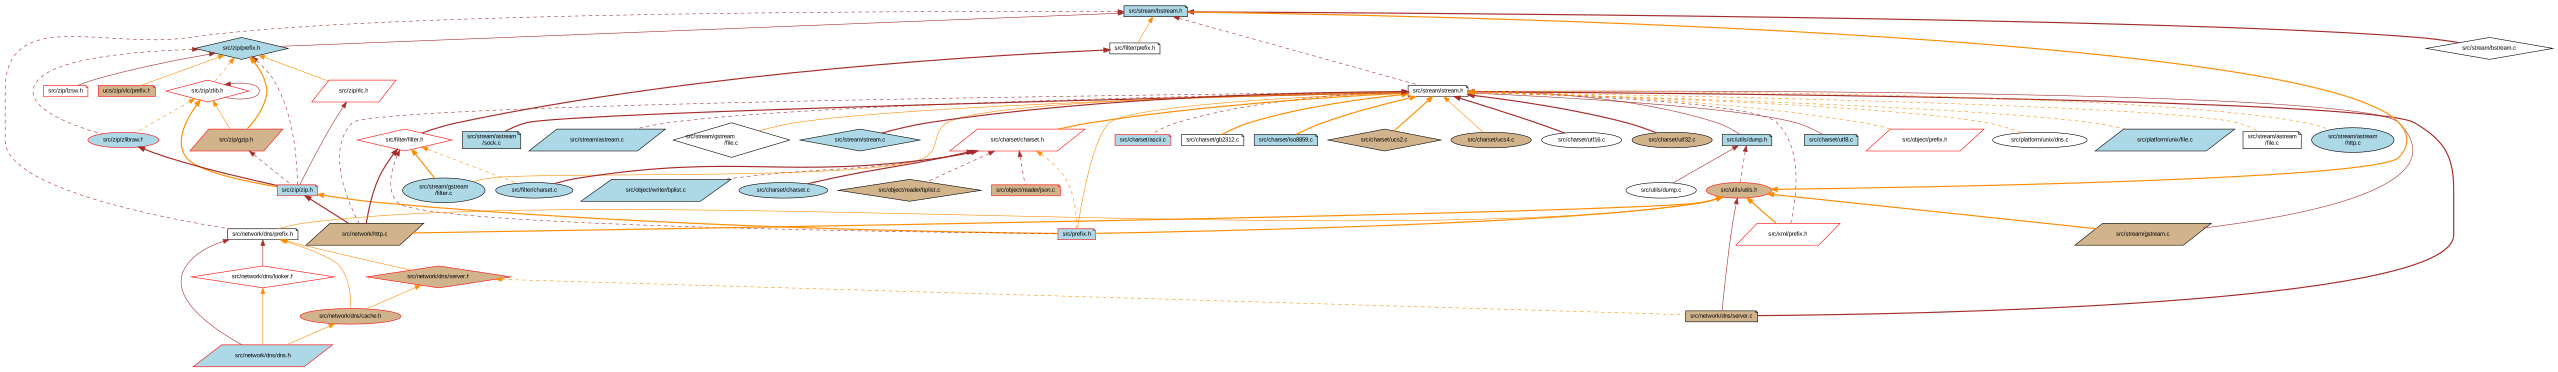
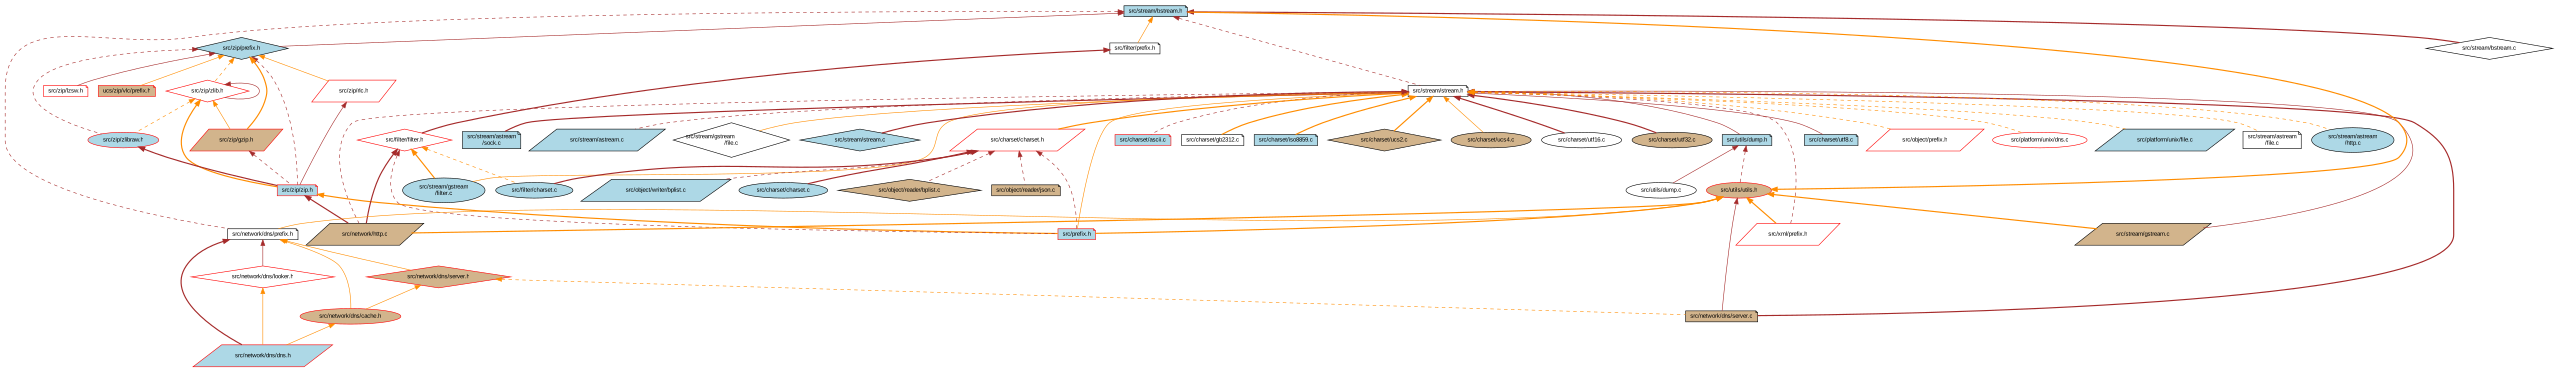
  digraph {
    fontname="Liberation Sans"
    node [color=black fillcolor=lightblue fontname="Liberation Sans" fontsize=10 shape=note style=filled]
    edge [color=brown dir=back fontname="Liberation Sans" fontsize=10 labelfontname=CourierNew labelfontsize=10 style=bold]
    n1 [fontcolor=black height=0.2 label="src/stream/bstream.h" width=0.4]
    n2 [fillcolor=white height=0.2 label="src/stream/stream.h" width=0.4]
    n3 [fillcolor=white height=0.2 label="src/network/dns/prefix.h" width=0.4]
    n4 [height=0.2 label="src/zip/prefix.h" shape=diamond width=0.4]
    n5 [fillcolor=white height=0.2 label="src/filter/prefix.h" width=0.4]
    n6 [fillcolor=white height=0.2 label="src/stream/bstream.c" shape=diamond width=0.4]
    n7 [height=0.2 label="src/utils/dump.h" width=0.4]
    n8 [fillcolor=tan height=0.2 label="src/network/dns/server.c" width=0.4]
    n9 [color=red fillcolor=white height=0.2 label="src/xml/prefix.h" shape=parallelogram width=0.4]
    n10 [fillcolor=tan height=0.2 label="src/network/http.c" shape=parallelogram width=0.4]
    n11 [fillcolor=tan height=0.2 label="src/stream/gstream.c" shape=parallelogram width=0.4]
    n12 [color=red height=0.2 label="src/prefix.h" width=0.4]
    n13 [color=red height=0.2 label="src/charset/ascii.c" width=0.4]
    n14 [color=red fillcolor=white height=0.2 label="src/charset/charset.h" shape=parallelogram width=0.4]
    n15 [fillcolor=white height=0.2 label="src/charset/gb2312.c" width=0.4]
    n16 [height=0.2 label="src/charset/iso8859.c" width=0.4]
    n17 [fillcolor=tan height=0.2 label="src/charset/ucs2.c" shape=diamond width=0.4]
    n18 [fillcolor=tan height=0.2 label="src/charset/ucs4.c" shape=ellipse width=0.4]
    n19 [fillcolor=white height=0.2 label="src/charset/utf16.c" shape=ellipse width=0.4]
    n20 [fillcolor=tan height=0.2 label="src/charset/utf32.c" shape=ellipse width=0.4]
    n21 [height=0.2 label="src/charset/utf8.c" width=0.4]
    n22 [color=red fillcolor=white height=0.2 label="src/object/prefix.h" shape=parallelogram width=0.4]
-   n23 [fillcolor=white height=0.2 label="src/platform/unix/dns.c" shape=ellipse width=0.4]
+   n23 [color=red fillcolor=white height=0.2 label="src/platform/unix/dns.c" shape=ellipse width=0.4]
    n24 [height=0.2 label="src/platform/unix/file.c" shape=parallelogram width=0.4]
    n25 [fillcolor=white height=0.2 label="src/stream/astream\l/file.c" width=0.4]
    n26 [height=0.2 label="src/stream/astream\l/http.c" shape=ellipse width=0.4]
    n27 [height=0.2 label="src/stream/astream\l/sock.c" width=0.4]
    n28 [height=0.2 label="src/stream/astream.c" shape=parallelogram width=0.4]
    n29 [fillcolor=white height=0.2 label="src/stream/gstream\l/file.c" shape=diamond width=0.4]
    n30 [height=0.2 label="src/stream/gstream\l/filter.c" shape=ellipse width=0.4]
    n31 [height=0.2 label="src/stream/stream.c" shape=diamond width=0.4]
    n32 [color=red height=0.2 label="src/network/dns/dns.h" shape=parallelogram width=0.4]
    n33 [color=red fillcolor=tan height=0.2 label="src/network/dns/cache.h" shape=ellipse width=0.4]
    n34 [color=red fillcolor=tan height=0.2 label="src/network/dns/server.h" shape=diamond width=0.4]
    n35 [color=red fillcolor=white height=0.2 label="src/network/dns/looker.h" shape=diamond width=0.4]
    n36 [color=red height=0.2 label="src/zip/zip.h" width=0.4]
    n37 [color=red fillcolor=white height=0.2 label="src/zip/rlc.h" shape=parallelogram width=0.4]
    n38 [color=red fillcolor=tan height=0.2 label="src/zip/gzip.h" shape=parallelogram width=0.4]
    n39 [color=red fillcolor=white height=0.2 label="src/zip/zlib.h" shape=diamond width=0.4]
    n40 [color=red height=0.2 label="src/zip/zlibraw.h" shape=ellipse width=0.4]
    n41 [color=red fillcolor=white height=0.2 label="src/zip/lzsw.h" width=0.4]
    n42 [color=red fillcolor=tan height=0.2 label="ucs/zip/vlc/prefix.h" width=0.4]
    n43 [color=red fillcolor=white height=0.2 label="src/filter/filter.h" shape=diamond width=0.4]
    n44 [color=red fillcolor=tan height=0.2 label="src/utils/utils.h" shape=ellipse width=0.4]
    n45 [fillcolor=white height=0.2 label="src/utils/dump.c" shape=ellipse width=0.4]
    n46 [height=0.2 label="src/charset/charset.c" shape=ellipse width=0.4]
    n47 [height=0.2 label="src/filter/charset.c" shape=ellipse width=0.4]
    n48 [fillcolor=tan height=0.2 label="src/object/reader/bplist.c" shape=diamond width=0.4]
-   n49 [color=red fillcolor=tan height=0.2 label="src/object/reader/json.c" width=0.4]
+   n49 [fillcolor=tan height=0.2 label="src/object/reader/json.c" width=0.4]
    n50 [height=0.2 label="src/object/writer/bplist.c" shape=parallelogram width=0.4]
    n1 -> n2 [style=dashed]
    n1 -> n3 [style=dashed]
    n1 -> n4 [style=solid]
    n1 -> n5 [color=darkorange style=solid]
    n1 -> n6
    n2 -> n7 [style=solid]
    n2 -> n8
    n2 -> n9 [style=dashed]
    n2 -> n10 [style=dashed]
    n2 -> n11 [style=solid]
    n2 -> n12 [color=darkorange style=solid]
    n2 -> n13 [style=dashed]
    n2 -> n14 [color=darkorange]
    n2 -> n15 [color=darkorange]
    n2 -> n16 [color=darkorange]
    n2 -> n17 [color=darkorange]
    n2 -> n18 [color=darkorange style=solid]
    n2 -> n19
    n2 -> n20
    n2 -> n21 [style=solid]
    n2 -> n22 [color=darkorange style=dashed]
    n2 -> n23 [color=darkorange style=dashed]
    n2 -> n24 [color=darkorange style=dashed]
    n2 -> n25 [color=darkorange style=dashed]
    n2 -> n26 [color=darkorange style=dashed]
    n2 -> n27
    n2 -> n28 [style=dashed]
    n2 -> n29 [color=darkorange style=solid]
    n2 -> n30 [color=darkorange style=solid]
    n2 -> n31
-   n3 -> n32 [style=solid]
+   n3 -> n32
    n3 -> n33 [color=darkorange style=solid]
    n3 -> n34 [color=darkorange style=solid]
    n3 -> n35 [style=solid]
    n4 -> n36 [style=dashed]
    n4 -> n37 [color=darkorange style=solid]
    n4 -> n38 [color=darkorange]
    n4 -> n39 [color=darkorange style=dashed]
    n4 -> n40 [style=dashed]
    n4 -> n41 [style=solid]
    n4 -> n42 [color=darkorange style=solid]
    n5 -> n43
    n7 -> n44 [style=dashed]
    n7 -> n45 [style=solid]
-   n14 -> n12 [color=darkorange style=dashed]
+   n14 -> n12 [style=dashed]
    n14 -> n46
    n14 -> n47
    n14 -> n48 [style=dashed]
    n14 -> n49 [style=dashed]
    n14 -> n50 [style=dashed]
    n33 -> n32 [color=darkorange style=solid]
    n34 -> n8 [color=darkorange style=dashed]
    n34 -> n33 [color=darkorange style=solid]
    n35 -> n32 [color=darkorange style=solid]
    n36 -> n10
    n36 -> n12 [color=darkorange]
    n37 -> n36 [style=solid]
    n38 -> n36 [style=dashed]
    n39 -> n36 [color=darkorange]
    n39 -> n38 [color=darkorange style=solid]
    n39 -> n39 [style=solid]
    n39 -> n40 [color=darkorange style=dashed]
    n40 -> n36
    n43 -> n10
    n43 -> n12 [style=dashed]
    n43 -> n30 [color=darkorange]
    n43 -> n47 [color=darkorange style=dashed]
    n44 -> n1 [color=darkorange]
    n44 -> n3 [color=darkorange style=solid]
    n44 -> n8 [style=solid]
    n44 -> n9 [color=darkorange]
    n44 -> n10 [color=darkorange]
    n44 -> n11 [color=darkorange]
    n44 -> n12 [color=darkorange]
  }
